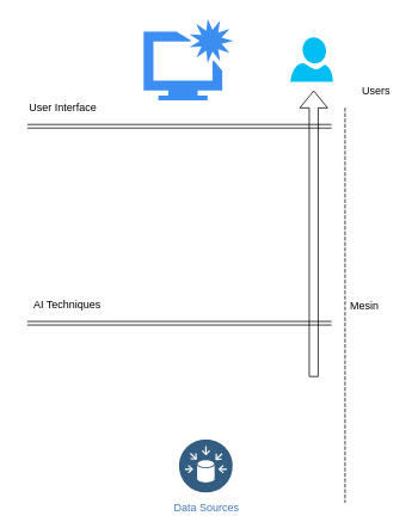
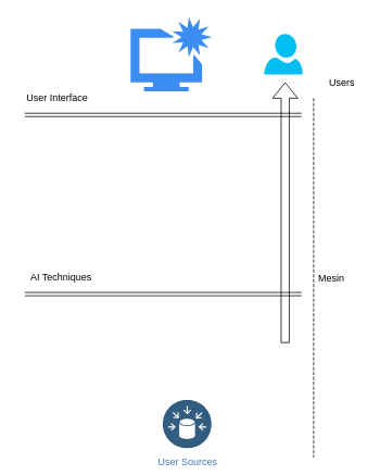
  <mxCell id="0" />
  <mxCell id="1" parent="0" />
  <mxCell id="2" value="" style="shape=image;html=1;verticalAlign=top;verticalLabelPosition=bottom;labelBackgroundColor=#ffffff;imageAspect=0;aspect=fixed;image=https://cdn2.iconfinder.com/data/icons/artificial-intelligence-6/64/ArtificialIntelligence30-128.png" vertex="1" parent="1"><mxGeometry x="110" y="150" width="199" height="199" as="geometry" /></mxCell>
  <mxCell id="3" value="" style="html=1;aspect=fixed;strokeColor=none;shadow=0;align=center;verticalAlign=top;fillColor=#3B8DF1;shape=mxgraph.gcp2.enhance_ui_2" vertex="1" parent="1"><mxGeometry x="160" y="20" width="100" height="91" as="geometry" /></mxCell>
  <mxCell id="4" value="" style="shape=link;html=1;" edge="1" parent="1"><mxGeometry width="100" relative="1" as="geometry"><mxPoint x="30" y="140" as="sourcePoint" /><mxPoint x="370" y="140" as="targetPoint" /></mxGeometry></mxCell>
  <mxCell id="5" value="" style="shape=link;html=1;" edge="1" parent="1"><mxGeometry width="100" relative="1" as="geometry"><mxPoint x="30" y="360" as="sourcePoint" /><mxPoint x="370" y="360" as="targetPoint" /></mxGeometry></mxCell>
  <mxCell id="6" value="" style="shape=flexArrow;endArrow=classic;html=1;" edge="1" parent="1"><mxGeometry width="50" height="50" relative="1" as="geometry"><mxPoint x="350" y="420" as="sourcePoint" /><mxPoint x="350" y="100" as="targetPoint" /></mxGeometry></mxCell>
  <mxCell id="7" value="" style="verticalLabelPosition=bottom;html=1;verticalAlign=top;align=center;strokeColor=none;fillColor=#00BEF2;shape=mxgraph.azure.user;" vertex="1" parent="1"><mxGeometry x="324" y="40.5" width="47.5" height="50" as="geometry" /></mxCell>
  <mxCell id="8" value="Users" style="text;html=1;strokeColor=none;fillColor=none;align=center;verticalAlign=middle;whiteSpace=wrap;rounded=0;" vertex="1" parent="1"><mxGeometry x="400" y="91" width="40" height="20" as="geometry" /></mxCell>
- <mxCell id="9" value="Data Sources" style="aspect=fixed;perimeter=ellipsePerimeter;html=1;align=center;shadow=0;dashed=0;fontColor=#4277BB;labelBackgroundColor=#ffffff;fontSize=12;spacingTop=3;image;image=img/lib/ibm/data/data_sources.svg;" vertex="1" parent="1"><mxGeometry x="200" y="490" width="60" height="60" as="geometry" /></mxCell>
+ <mxCell id="9" value="User Sources" style="aspect=fixed;perimeter=ellipsePerimeter;html=1;align=center;shadow=0;dashed=0;fontColor=#4277BB;labelBackgroundColor=#ffffff;fontSize=12;spacingTop=3;image;image=img/lib/ibm/data/data_sources.svg;" vertex="1" parent="1"><mxGeometry x="200" y="490" width="60" height="60" as="geometry" /></mxCell>
  <mxCell id="10" value="" style="shape=image;html=1;verticalAlign=top;verticalLabelPosition=bottom;labelBackgroundColor=#ffffff;imageAspect=0;aspect=fixed;image=https://cdn4.iconfinder.com/data/icons/big-data-free/32/Data-25-128.png" vertex="1" parent="1"><mxGeometry x="140" y="380" width="128" height="128" as="geometry" /></mxCell>
  <mxCell id="11" value="AI Techniques" style="text;html=1;strokeColor=none;fillColor=none;align=center;verticalAlign=middle;whiteSpace=wrap;rounded=0;" vertex="1" parent="1"><mxGeometry x="30" y="330" width="90" height="20" as="geometry" /></mxCell>
  <mxCell id="12" value="User Interface" style="text;html=1;strokeColor=none;fillColor=none;align=center;verticalAlign=middle;whiteSpace=wrap;rounded=0;" vertex="1" parent="1"><mxGeometry x="20" y="110" width="100" height="20" as="geometry" /></mxCell>
  <mxCell id="13" value="Mesin" style="shape=partialRectangle;fillColor=none;align=left;verticalAlign=middle;strokeColor=none;spacingLeft=34;rotatable=0;points=[[0,0.5],[1,0.5]];portConstraint=eastwest;dropTarget=0;" vertex="1" parent="1"><mxGeometry x="355" y="120" width="90" height="440" as="geometry" /></mxCell>
  <mxCell id="14" value="" style="shape=partialRectangle;top=0;left=0;bottom=0;fillColor=none;stokeWidth=1;dashed=1;align=left;verticalAlign=middle;spacingLeft=4;spacingRight=4;overflow=hidden;rotatable=0;points=[];portConstraint=eastwest;part=1;" vertex="1" connectable="0" parent="13"><mxGeometry width="30" height="440" as="geometry" /></mxCell>
